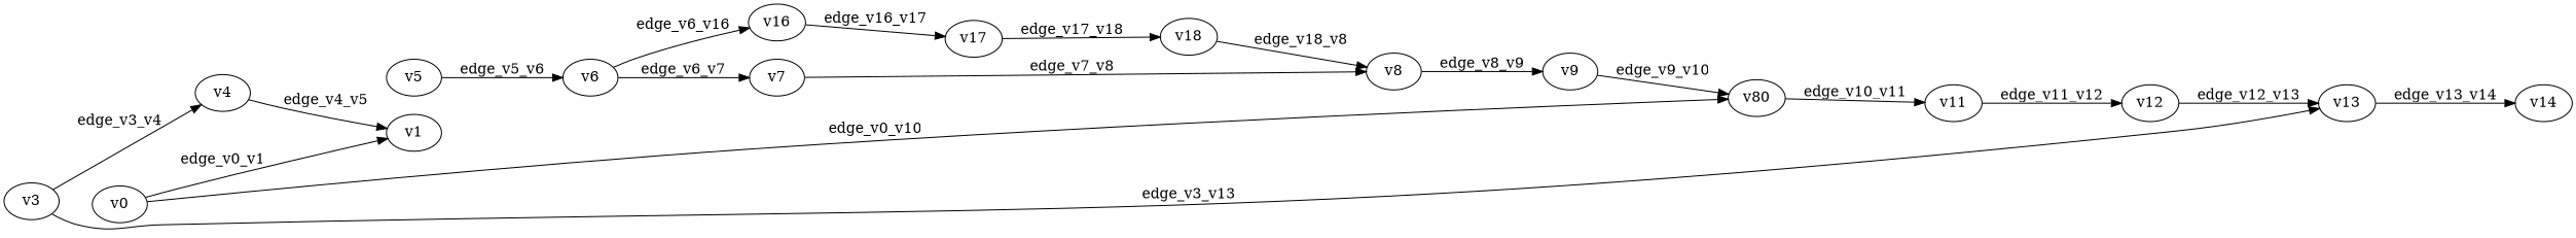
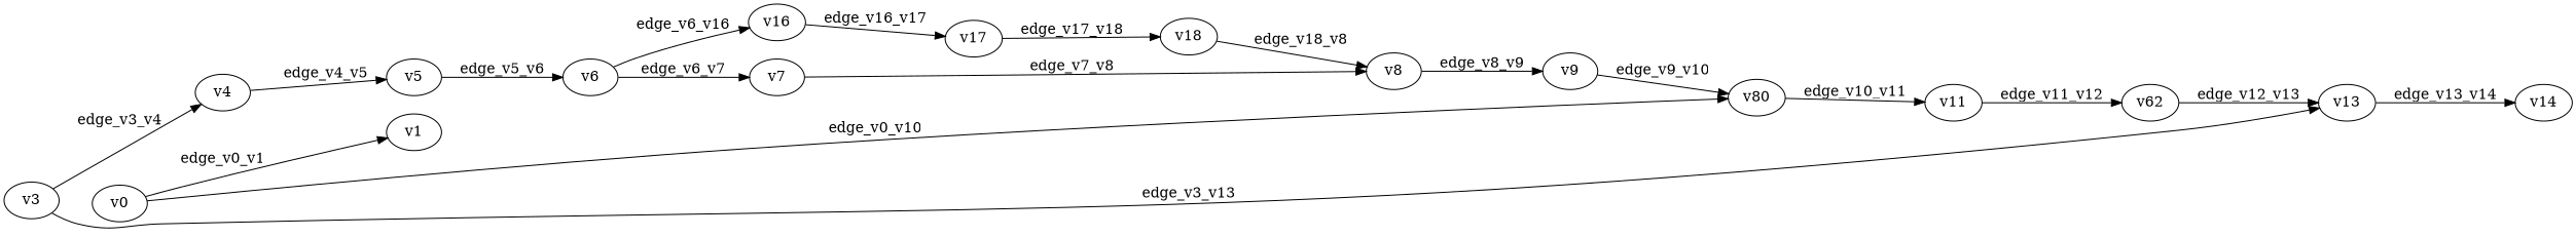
  digraph {
    rankdir=LR
    node [player=0]
    edge [discount=0.725 weight=-7.00]
    v1 [player=1]
    v0
    n3 [label=v80 player=1]
    v11
    v4 [player=1]
    v3
    v13 [player=1]
    v5
    v14
    v6
    v7 [player=1]
    v16 [player=1]
    v8
    v17
    v9
-   v12
+   v12 [label=v62]
    v18
    v0 -> v1 [label=edge_v0_v1]
    v0 -> n3 [label=edge_v0_v10 weight=-8.39]
    n3 -> v11 [label=edge_v10_v11 weight=-2.00]
    v11 -> v12 [label=edge_v11_v12 weight=0.50]
-   v4 -> v1 [label=edge_v4_v5 weight=3.00]
+   v4 -> v5 [label=edge_v4_v5 weight=3.00]
    v3 -> v4 [label=edge_v3_v4 weight=0.50]
    v3 -> v13 [label=edge_v3_v13 weight=-0.26]
    v13 -> v14 [label=edge_v13_v14 weight=5.50]
    v5 -> v6 [label=edge_v5_v6 weight=5.50]
    v6 -> v7 [label=edge_v6_v7 weight=8.00]
    v6 -> v16 [label=edge_v6_v16 weight=6.96]
    v7 -> v8 [label=edge_v7_v8 weight=-9.50]
    v16 -> v17 [label=edge_v16_v17]
    v8 -> v9 [label=edge_v8_v9]
    v17 -> v18 [label=edge_v17_v18 weight=-4.50]
    v9 -> n3 [label=edge_v9_v10 weight=-4.50]
    v12 -> v13 [label=edge_v12_v13 weight=3.00]
    v18 -> v8 [label=edge_v18_v8 weight=0.41]
  }
